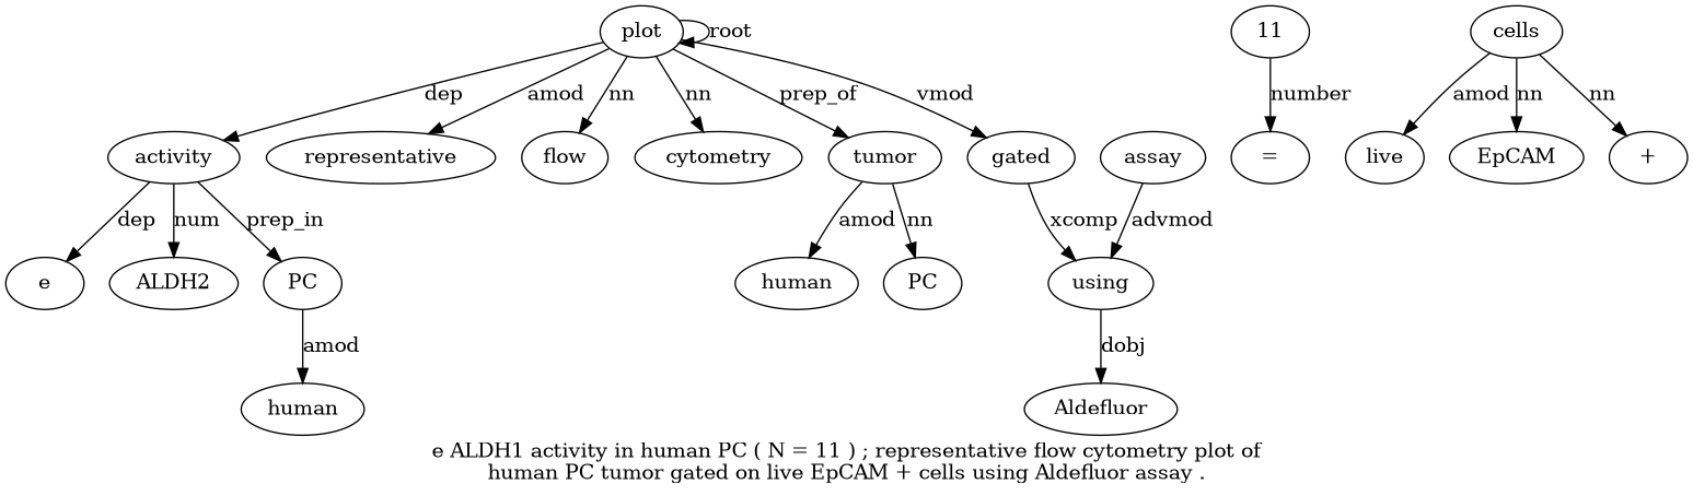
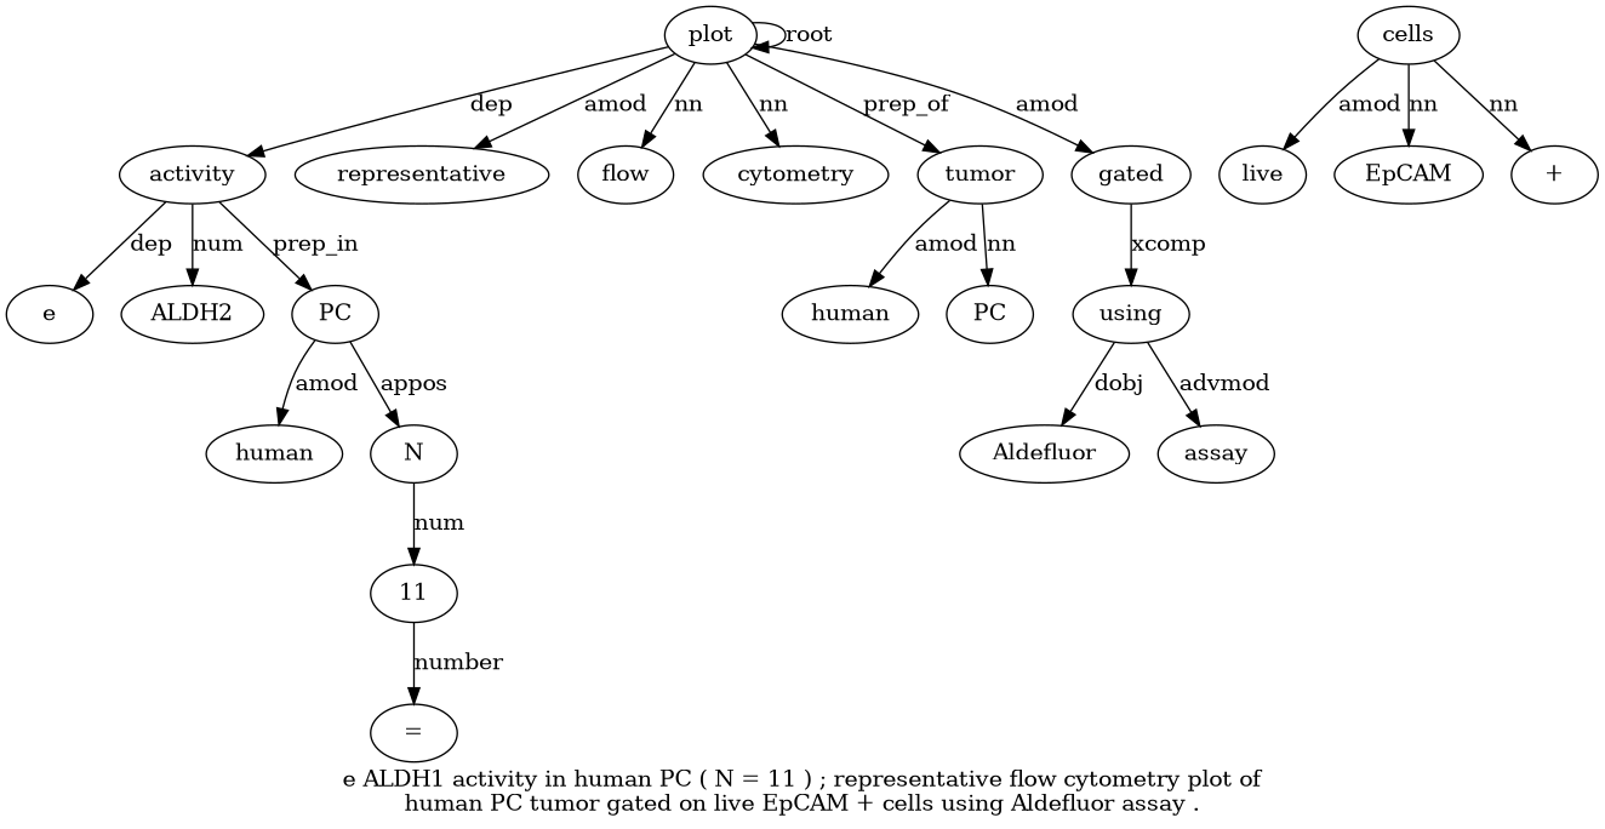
  digraph {
    label="e ALDH1 activity in human PC ( N = 11 ) ; representative flow cytometry plot of\nhuman PC tumor gated on live EpCAM + cells using Aldefluor assay ."
    node [fillcolor=white style=filled]
    n1 [label=activity]
    n2 [label=e]
    n3 [label=ALDH2]
    n4 [label=PC]
    n5 [label=human]
+   n6 [label=N]
    n7 [label=plot]
    n8 [label=representative]
    n9 [label=flow]
    n10 [label=cytometry]
    n11 [label=tumor]
    n12 [label=gated]
    n13 [label=human]
    n14 [label=PC]
    n15 [label=using]
    n16 [label=11]
    n17 [label="="]
    n18 [label=cells]
    n19 [label=live]
    n20 [label=EpCAM]
    n21 [label="+"]
    n22 [label=Aldefluor]
    n23 [label=assay]
    n1 -> n2 [label=dep]
    n1 -> n3 [label=num]
    n1 -> n4 [label=prep_in]
    n4 -> n5 [label=amod]
+   n4 -> n6 [label=appos]
+   n6 -> n16 [label=num]
    n7 -> n1 [label=dep]
    n7 -> n7 [label=root]
    n7 -> n8 [label=amod]
    n7 -> n9 [label=nn]
    n7 -> n10 [label=nn]
    n7 -> n11 [label=prep_of]
-   n7 -> n12 [label=vmod]
+   n7 -> n12 [label=amod]
    n11 -> n13 [label=amod]
    n11 -> n14 [label=nn]
    n12 -> n15 [label=xcomp]
    n15 -> n22 [label=dobj]
-   n23 -> n15 [label=advmod]
+   n15 -> n23 [label=advmod]
    n16 -> n17 [label=number]
    n18 -> n19 [label=amod]
    n18 -> n20 [label=nn]
    n18 -> n21 [label=nn]
  }
